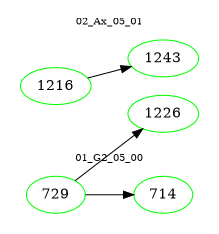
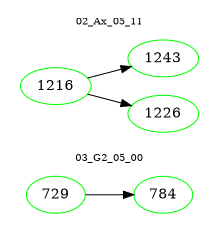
  digraph {
    rankdir=LR
    node [color=green]
    edge [color=black]
    n1 [label=1216]
    n2 [label=1243]
    n3 [label=1226]
    n4 [label=729]
-   n5 [label=714]
+   n5 [label=784]
    subgraph cluster_1 {
      color=white
      fontsize=10
-     label="02_Ax_05_01"
+     label="02_Ax_05_11"
      n1
      n2
      n3
    }
    subgraph cluster_2 {
      color=white
      fontsize=10
-     label="01_G2_05_00"
+     label="03_G2_05_00"
      n4
      n5
    }
    n1 -> n2
-   n4 -> n3
+   n1 -> n3
    n4 -> n5
  }
